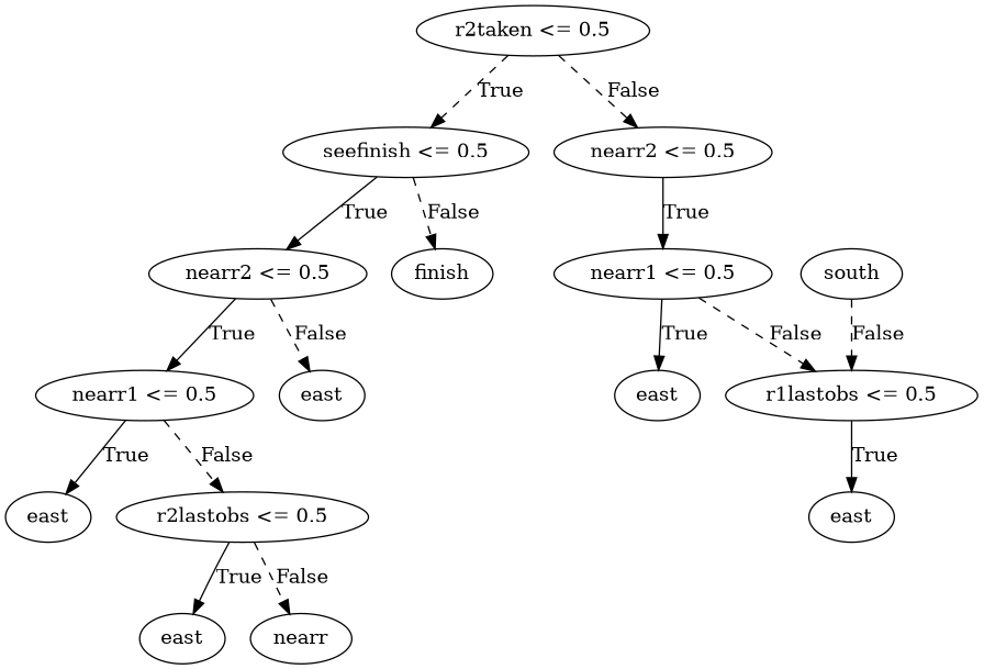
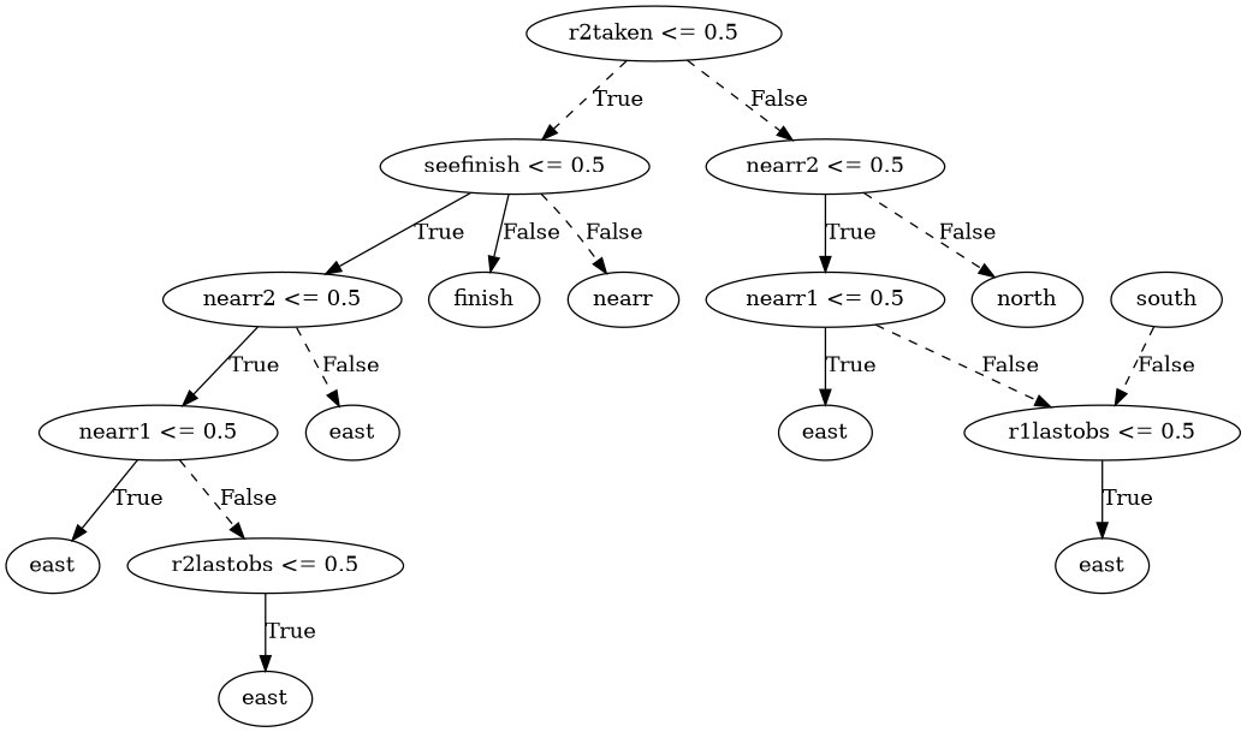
  digraph {
    edge [style=dashed]
    n1 [label="r2taken <= 0.5"]
    n2 [label="seefinish <= 0.5"]
    n3 [label="nearr2 <= 0.5"]
    n4 [label="nearr2 <= 0.5"]
    n5 [label=finish]
    n6 [label="nearr1 <= 0.5"]
+   n7 [label=north]
    n8 [label="nearr1 <= 0.5"]
    n9 [label=east]
    n10 [label=east]
    n11 [label="r2lastobs <= 0.5"]
    n12 [label=east]
    n13 [label=nearr]
    n14 [label=east]
    n15 [label="r1lastobs <= 0.5"]
    n16 [label=east]
    n17 [label=south]
    n1 -> n2 [label=True]
    n1 -> n3 [label=False]
    n2 -> n4 [label=True style=""]
-   n2 -> n5 [label=False]
+   n2 -> n5 [label=False style=solid]
    n3 -> n6 [label=True style=""]
+   n3 -> n7 [label=False]
    n4 -> n8 [label=True style=""]
    n4 -> n9 [label=False]
    n6 -> n14 [label=True style=""]
    n6 -> n15 [label=False]
    n8 -> n10 [label=True style=""]
    n8 -> n11 [label=False]
    n11 -> n12 [label=True style=""]
-   n11 -> n13 [label=False]
+   n2 -> n13 [label=False]
    n15 -> n16 [label=True style=""]
    n17 -> n15 [label=False]
  }
